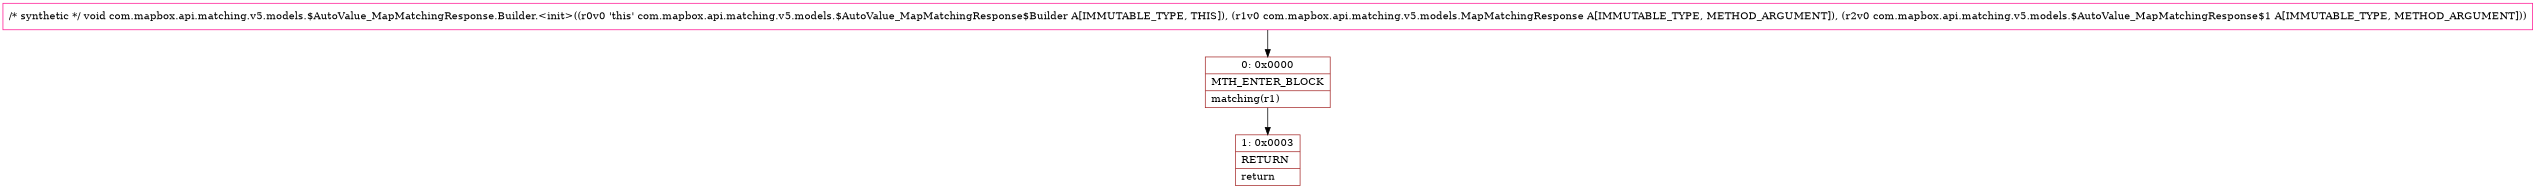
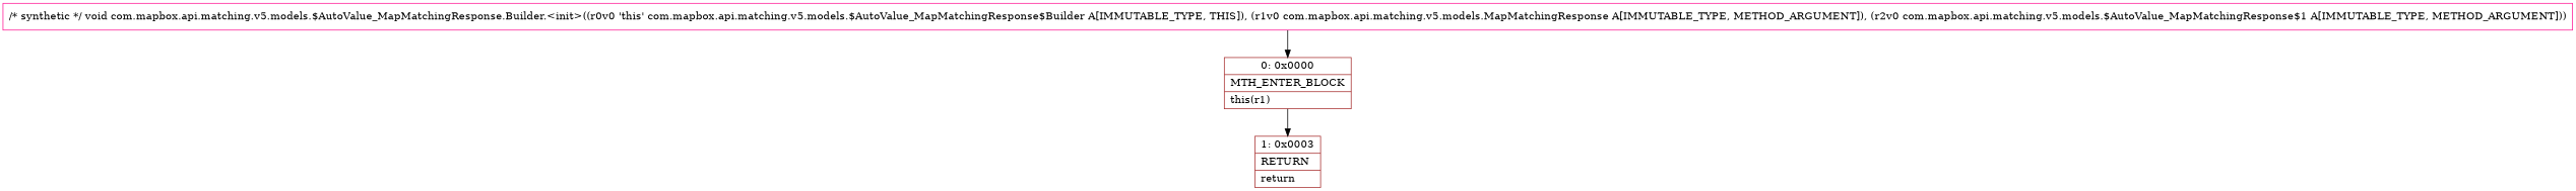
  digraph {
    node [shape=record color=brown]
-   n1 [label="{0\:\ 0x0000|MTH_ENTER_BLOCK\l|matching(r1)\l}"]
+   n1 [label="{0\:\ 0x0000|MTH_ENTER_BLOCK\l|this(r1)\l}"]
    n2 [label="{1\:\ 0x0003|RETURN\l|return\l}"]
    n3 [label="{\/* synthetic *\/ void com.mapbox.api.matching.v5.models.$AutoValue_MapMatchingResponse.Builder.\<init\>((r0v0 'this' com.mapbox.api.matching.v5.models.$AutoValue_MapMatchingResponse$Builder A[IMMUTABLE_TYPE, THIS]), (r1v0 com.mapbox.api.matching.v5.models.MapMatchingResponse A[IMMUTABLE_TYPE, METHOD_ARGUMENT]), (r2v0 com.mapbox.api.matching.v5.models.$AutoValue_MapMatchingResponse$1 A[IMMUTABLE_TYPE, METHOD_ARGUMENT])) }" color=deeppink]
    n1 -> n2
    n3 -> n1
  }
